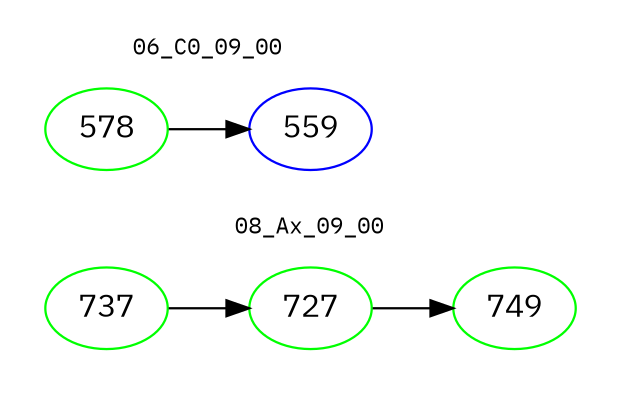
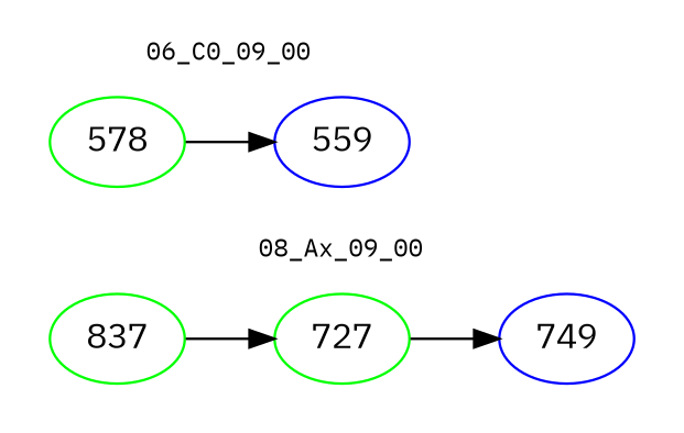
  digraph {
    fontname="IBM Plex Mono"
    rankdir=LR
    node [color=green fontname="IBM Plex Mono"]
    edge [color=black fontname="IBM Plex Mono"]
-   n1 [label=737]
+   n1 [label=837]
    n2 [label=727]
-   n3 [label=749]
+   n3 [color=blue label=749]
    n4 [label=578]
    n5 [color=blue label=559]
    subgraph cluster_1 {
      color=white
      fontsize=10
      label="08_Ax_09_00"
      n1
      n2
      n3
    }
    subgraph cluster_2 {
      color=white
      fontsize=10
      label="06_C0_09_00"
      n4
      n5
    }
    n1 -> n2
    n2 -> n3
    n4 -> n5
  }
